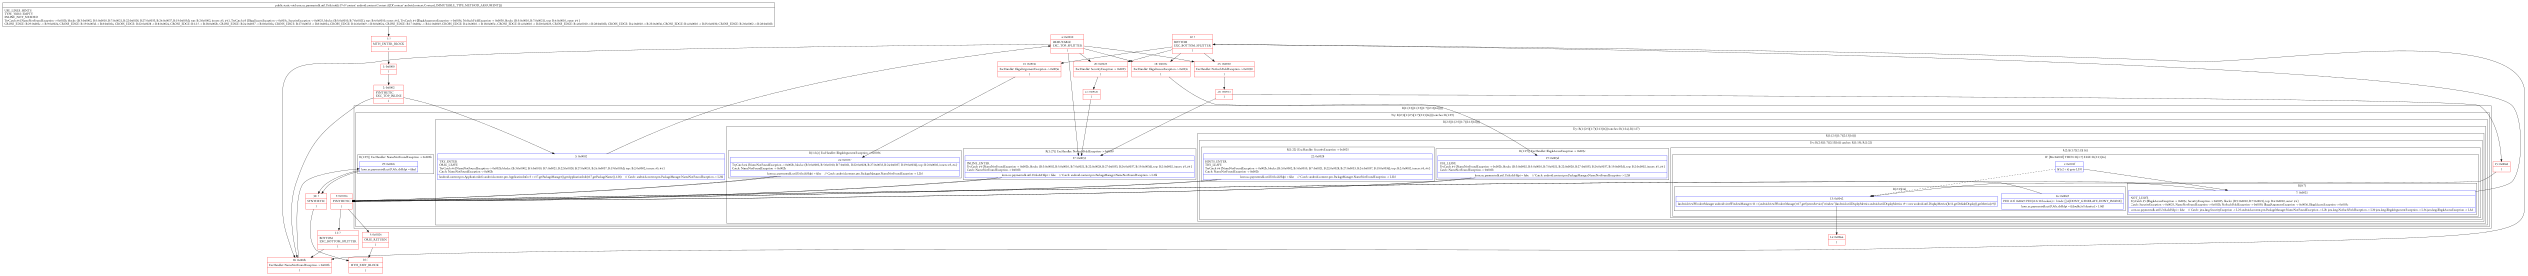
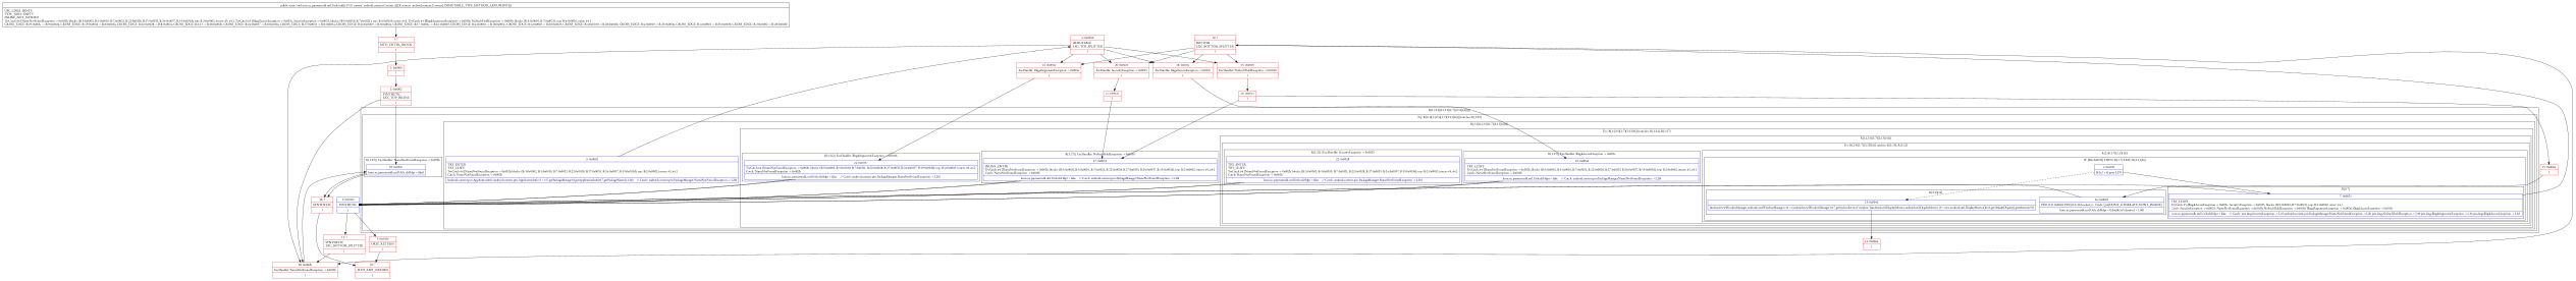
  digraph {
    fontname="EB Garamond"
    node [color=red fontname="EB Garamond" shape=record]
    edge [fontname="EB Garamond"]
-   n1 [color=blue label="{7\:\ 0x0021|NOT_LEAVE\lTryCatch #5 \{IllegalAccessException \-\> 0x003c, SecurityException \-\> 0x0025, blocks: (B:5:0x0010, B:7:0x0021), top: B:4:0x0010, outer: #4 \}\lCatch: SecurityException \-\> 0x0025, NameNotFoundException \-\> 0x002b, NoSuchFieldException \-\> 0x0030, IllegalArgumentException \-\> 0x0036, IllegalAccessException \-\> 0x003c\l|lcom.uc.paymentsdk.util.Utils.sIsHdpi = false     \/\/ Catch: java.lang.SecurityException \-\> L25 android.content.pm.PackageManager.NameNotFoundException \-\> L2b java.lang.NoSuchFieldException \-\> L30 java.lang.IllegalArgumentException \-\> L36 java.lang.IllegalAccessException \-\> L3cl}"]
+   n1 [color=blue label="{7\:\ 0x0021|TRY_LEAVE\lTryCatch #5 \{IllegalAccessException \-\> 0x003c, SecurityException \-\> 0x0025, blocks: (B:5:0x0010, B:7:0x0021), top: B:4:0x0010, outer: #4 \}\lCatch: SecurityException \-\> 0x0025, NameNotFoundException \-\> 0x002b, NoSuchFieldException \-\> 0x0030, IllegalArgumentException \-\> 0x0036, IllegalAccessException \-\> 0x003c\l|lcom.uc.paymentsdk.util.Utils.sIsHdpi = false     \/\/ Catch: java.lang.SecurityException \-\> L25 android.content.pm.PackageManager.NameNotFoundException \-\> L2b java.lang.NoSuchFieldException \-\> L30 java.lang.IllegalArgumentException \-\> L36 java.lang.IllegalAccessException \-\> L3cl}"]
    n2 [color=blue label="{13\:\ 0x0042|landroid.view.WindowManager android.view.WindowManager r11 = (android.view.WindowManager) r17.getSystemService(\"window\")landroid.util.DisplayMetrics android.util.DisplayMetrics r9 = new android.util.DisplayMetrics()lr11.getDefaultDisplay().getMetrics(r9)l}"]
    n3 [color=blue label="{16\:\ 0x0069|PHI: r12l  0x0069: PHI (r12v18 boolean) =  binds: [] A[DONT_GENERATE, DONT_INLINE]\l|lcom.uc.paymentsdk.util.Utils.sIsHdpi = ((double) r9.density) \> 1.0dl}"]
    n4 [color=blue label="{6\:\ 0x001f|lif (r2 \< 4) goto L39l}"]
-   n5 [color=blue label="{19\:\ 0x003d|USE_LEAVE\lTryCatch #4 \{NameNotFoundException \-\> 0x002b, blocks: (B:3:0x0002, B:5:0x0010, B:7:0x0021, B:22:0x0028, B:27:0x0033, B:24:0x0037, B:19:0x003d), top: B:2:0x0002, inners: #5, #4 \}\lCatch: NameNotFoundException \-\> 0x002b\l|lcom.uc.paymentsdk.util.Utils.sIsHdpi = false     \/\/ Catch: android.content.pm.PackageManager.NameNotFoundException \-\> L2bl}"]
-   n6 [color=blue label="{22\:\ 0x0028|HINTS_ENTER\lTRY_LEAVE\lTryCatch #4 \{NameNotFoundException \-\> 0x002b, blocks: (B:3:0x0002, B:5:0x0010, B:7:0x0021, B:22:0x0028, B:27:0x0033, B:24:0x0037, B:19:0x003d), top: B:2:0x0002, inners: #5, #4 \}\lCatch: NameNotFoundException \-\> 0x002b\l|lcom.uc.paymentsdk.util.Utils.sIsHdpi = false     \/\/ Catch: android.content.pm.PackageManager.NameNotFoundException \-\> L2bl}"]
+   n5 [color=blue label="{19\:\ 0x003d|TRY_LEAVE\lTryCatch #4 \{NameNotFoundException \-\> 0x002b, blocks: (B:3:0x0002, B:5:0x0010, B:7:0x0021, B:22:0x0028, B:27:0x0033, B:24:0x0037, B:19:0x003d), top: B:2:0x0002, inners: #5, #4 \}\lCatch: NameNotFoundException \-\> 0x002b\l|lcom.uc.paymentsdk.util.Utils.sIsHdpi = false     \/\/ Catch: android.content.pm.PackageManager.NameNotFoundException \-\> L2bl}"]
+   n6 [color=blue label="{22\:\ 0x0028|TRY_ENTER\lTRY_LEAVE\lTryCatch #4 \{NameNotFoundException \-\> 0x002b, blocks: (B:3:0x0002, B:5:0x0010, B:7:0x0021, B:22:0x0028, B:27:0x0033, B:24:0x0037, B:19:0x003d), top: B:2:0x0002, inners: #5, #4 \}\lCatch: NameNotFoundException \-\> 0x002b\l|lcom.uc.paymentsdk.util.Utils.sIsHdpi = false     \/\/ Catch: android.content.pm.PackageManager.NameNotFoundException \-\> L2bl}"]
    n7 [color=blue label="{24\:\ 0x0037|TryCatch #4 \{NameNotFoundException \-\> 0x002b, blocks: (B:3:0x0002, B:5:0x0010, B:7:0x0021, B:22:0x0028, B:27:0x0033, B:24:0x0037, B:19:0x003d), top: B:2:0x0002, inners: #5, #4 \}\lCatch: NameNotFoundException \-\> 0x002b\l|lcom.uc.paymentsdk.util.Utils.sIsHdpi = false     \/\/ Catch: android.content.pm.PackageManager.NameNotFoundException \-\> L2bl}"]
    n8 [color=blue label="{27\:\ 0x0033|INLINE_ENTER\lTryCatch #4 \{NameNotFoundException \-\> 0x002b, blocks: (B:3:0x0002, B:5:0x0010, B:7:0x0021, B:22:0x0028, B:27:0x0033, B:24:0x0037, B:19:0x003d), top: B:2:0x0002, inners: #5, #4 \}\lCatch: NameNotFoundException \-\> 0x002b\l|lcom.uc.paymentsdk.util.Utils.sIsHdpi = false     \/\/ Catch: android.content.pm.PackageManager.NameNotFoundException \-\> L2bl}"]
-   n9 [color=blue label="{3\:\ 0x0002|TRY_ENTER\lORIG_LEAVE\lTryCatch #4 \{NameNotFoundException \-\> 0x002b, blocks: (B:3:0x0002, B:5:0x0010, B:7:0x0021, B:22:0x0028, B:27:0x0033, B:24:0x0037, B:19:0x003d), top: B:2:0x0002, inners: #5, #4 \}\lCatch: NameNotFoundException \-\> 0x002b\l|landroid.content.pm.ApplicationInfo android.content.pm.ApplicationInfo r3 = r17.getPackageManager().getApplicationInfo(r17.getPackageName(), 128)     \/\/ Catch: android.content.pm.PackageManager.NameNotFoundException \-\> L2bl}"]
+   n9 [color=blue label="{3\:\ 0x0002|TRY_ENTER\lTRY_LEAVE\lTryCatch #4 \{NameNotFoundException \-\> 0x002b, blocks: (B:3:0x0002, B:5:0x0010, B:7:0x0021, B:22:0x0028, B:27:0x0033, B:24:0x0037, B:19:0x003d), top: B:2:0x0002, inners: #5, #4 \}\lCatch: NameNotFoundException \-\> 0x002b\l|landroid.content.pm.ApplicationInfo android.content.pm.ApplicationInfo r3 = r17.getPackageManager().getApplicationInfo(r17.getPackageName(), 128)     \/\/ Catch: android.content.pm.PackageManager.NameNotFoundException \-\> L2bl}"]
    n10 [color=blue label="{29\:\ 0x002c|lcom.uc.paymentsdk.util.Utils.sIsHdpi = falsel}"]
-   n11 [label="{8\:\ 0x0024|SYNTHETIC\l|l}"]
+   n11 [color=blue label="{8\:\ 0x0024|SYNTHETIC\l|l}"]
    n12 [label="{12\:\ ?|BOTTOM\lEXC_BOTTOM_SPLITTER\l|l}"]
    n13 [label="{14\:\ 0x0066|l}"]
    n14 [label="{4\:\ 0x0010|IMMUTABLE\lEXC_TOP_SPLITTER\l|l}"]
    n15 [label="{30\:\ ?|SYNTHETIC\l|l}"]
    n16 [label="{28\:\ 0x002b|ExcHandler: NameNotFoundException \-\> 0x002b\l|l}"]
    n17 [label="{18\:\ 0x003c|ExcHandler: IllegalAccessException \-\> 0x003c\l|l}"]
    n18 [label="{20\:\ 0x0025|ExcHandler: SecurityException \-\> 0x0025\l|l}"]
    n19 [label="{23\:\ 0x0036|ExcHandler: IllegalArgumentException \-\> 0x0036\l|l}"]
    n20 [label="{25\:\ 0x0030|ExcHandler: NoSuchFieldException \-\> 0x0030\l|l}"]
    n21 [label="{9\:\ 0x0024|ORIG_RETURN\l|l}"]
-   n22 [label="{11\:\ ?|BOTTOM\lEXC_BOTTOM_SPLITTER\l|l}"]
-   n23 [label="{10\:\ ?|MTH_EXIT_BLOCK\l|l}"]
+   n22 [label="{11\:\ ?|SYNTHETIC\lEXC_BOTTOM_SPLITTER\l|l}"]
+   n23 [label="{10\:\ ?|MTH_EXIT_NEEDED\l|l}"]
    n24 [label="{0\:\ ?|MTH_ENTER_BLOCK\l|l}"]
    n25 [label="{1\:\ 0x0000|l}"]
    n26 [label="{2\:\ 0x0002|SYNTHETIC\lEXC_TOP_INLINE\l|l}"]
    n27 [label="{21\:\ 0x0026|l}"]
    n28 [label="{26\:\ 0x0031|l}"]
    n29 [label="{15\:\ 0x0068|l}"]
    n30 [label="{public static void com.uc.paymentsdk.util.Utils.init((r17v0 'context' android.content.Context A[D('context' android.content.Context), IMMUTABLE_TYPE, METHOD_ARGUMENT]))  | USE_LINES_HINTS\lTYPE_VARS: EMPTY\lINLINE_NOT_NEEDED\lTryCatch #4 \{NameNotFoundException \-\> 0x002b, blocks: (B:3:0x0002, B:5:0x0010, B:7:0x0021, B:22:0x0028, B:27:0x0033, B:24:0x0037, B:19:0x003d), top: B:2:0x0002, inners: #5, #4 \}, TryCatch #5 \{IllegalAccessException \-\> 0x003c, SecurityException \-\> 0x0025, blocks: (B:5:0x0010, B:7:0x0021), top: B:4:0x0010, outer: #4 \}, TryCatch #4 \{IllegalArgumentException \-\> 0x0036, NoSuchFieldException \-\> 0x0030, blocks: (B:5:0x0010, B:7:0x0021), top: B:4:0x0010, outer: #4 \}\lCROSS_EDGE: B:29:0x002c \-\> B:9:0x0024, CROSS_EDGE: B:19:0x003d \-\> B:8:0x0024, CROSS_EDGE: B:22:0x0028 \-\> B:8:0x0024, CROSS_EDGE: B:12:? \-\> B:28:0x002b, CROSS_EDGE: B:24:0x0037 \-\> B:8:0x0024, CROSS_EDGE: B:27:0x0033 \-\> B:8:0x0024, CROSS_EDGE: B:16:0x0069 \-\> B:8:0x0024, CROSS_EDGE: B:17:0x006c \-\> B:16:0x0069, CROSS_EDGE: B:4:0x0010 \-\> B:18:0x003c, CROSS_EDGE: B:4:0x0010 \-\> B:20:0x0025, CROSS_EDGE: B:4:0x0010 \-\> B:28:0x002b, CROSS_EDGE: B:4:0x0010 \-\> B:23:0x0036, CROSS_EDGE: B:4:0x0010 \-\> B:25:0x0030, CROSS_EDGE: B:2:0x0002 \-\> B:28:0x002b\l}" color=""]
    subgraph cluster_1 {
      label="R(1:(2:3|(1:(2:5|(1:7)(2:13|16)))))"
      subgraph cluster_2 {
        label="Try: R(2:3|(1:(2:5|(1:7)(2:13|16)))) catches: R(1:29)"
        subgraph cluster_3 {
          label="R(2:3|(1:(2:5|(1:7)(2:13|16))))"
          n9
          subgraph cluster_4 {
            label="Try: R(1:(2:5|(1:7)(2:13|16))) catches: R(1:24), R(1:27)"
            subgraph cluster_5 {
              label="R(1:(2:5|(1:7)(2:13|16)))"
              subgraph cluster_6 {
                label="Try: R(2:5|(1:7)(2:13|16)) catches: R(1:19), R(1:22)"
                subgraph cluster_7 {
                  label="R(2:5|(1:7)(2:13|16))"
                  subgraph cluster_8 {
                    label="IF [B:6:0x001f] THEN: R(1:7) ELSE: R(2:13|16)"
                    n4
                    subgraph cluster_9 {
                      label="R(0:7)"
                      n1
                    }
                    subgraph cluster_10 {
                      label="R(2:13|16)"
                      n2
                      n3
                    }
                  }
                }
                subgraph cluster_11 {
                  label="R(1:19) | ExcHandler: IllegalAccessException \-\> 0x003c\l"
                  n5
                }
                subgraph cluster_12 {
                  label="R(1:22) | ExcHandler: SecurityException \-\> 0x0025\l"
                  n6
                }
              }
            }
            subgraph cluster_13 {
              label="R(1:24) | ExcHandler: IllegalArgumentException \-\> 0x0036\l"
              n7
            }
            subgraph cluster_14 {
              label="R(1:27) | ExcHandler: NoSuchFieldException \-\> 0x0030\l"
              n8
            }
          }
        }
        subgraph cluster_15 {
          label="R(1:29) | ExcHandler: NameNotFoundException \-\> 0x002b\l"
          n10
        }
      }
    }
    subgraph cluster_16 {
      label="R(1:29) | ExcHandler: NameNotFoundException \-\> 0x002b\l"
    }
    subgraph cluster_17 {
      label="R(1:24) | ExcHandler: IllegalArgumentException \-\> 0x0036\l"
    }
    subgraph cluster_18 {
      label="R(1:19) | ExcHandler: IllegalAccessException \-\> 0x003c\l"
    }
    subgraph cluster_19 {
      label="R(1:22) | ExcHandler: SecurityException \-\> 0x0025\l"
    }
    subgraph cluster_20 {
      label="R(1:27) | ExcHandler: NoSuchFieldException \-\> 0x0030\l"
    }
    n1 -> n11
    n1 -> n12
    n2 -> n13
    n3 -> n11
    n4 -> n1
    n4 -> n2 [style=dashed]
    n5 -> n11
    n5 -> n11
    n6 -> n11
    n6 -> n11
    n7 -> n11
    n7 -> n11
    n8 -> n11
    n8 -> n11
    n9 -> n14
    n10 -> n15
    n10 -> n15
    n11 -> n21
    n11 -> n22
    n12 -> n16
    n12 -> n17
    n12 -> n18
    n12 -> n19
    n12 -> n20
    n14 -> n16
    n14 -> n17
    n14 -> n18
-   n14 -> n8
+   n14 -> n19
    n14 -> n20
    n15 -> n23
    n16 -> n10
    n17 -> n5
    n18 -> n27
    n19 -> n7
    n20 -> n28
    n21 -> n23
    n22 -> n16
    n24 -> n25
    n25 -> n26
-   n26 -> n9
+   n26 -> n10
    n26 -> n16
    n27 -> n8
    n28 -> n8
    n28 -> n29
-   n29 -> n2
+   n29 -> n3
    n30 -> n24
  }
